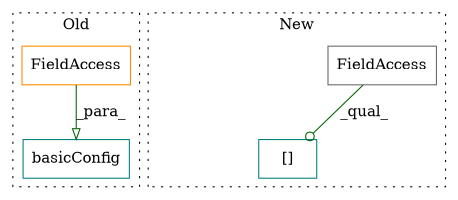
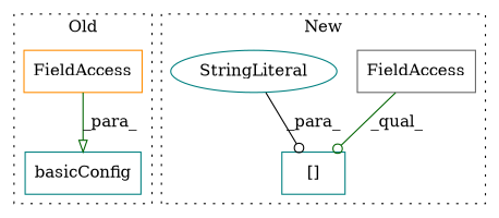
  digraph {
    node [a=22 shape=box color=teal]
    edge [color=darkgreen arrowhead=odot]
    n1 [a=32 l="12,1" label=basicConfig s="5443,5468"]
    n2 [l=13 label=FieldAccess s=5455 color=darkorange]
    n3 [a=2 l="9,1" label="[]" s="8440,8466"]
    n4 [l=3 label=FieldAccess s=8440 color=gray40]
+   n5 [a=45 l=17 label=StringLiteral s=8449 shape=ellipse]
    subgraph cluster_1 {
      label=Old
      style=dotted
      n1
      n2
    }
    subgraph cluster_2 {
      label=New
      style=dotted
      n3
      n4
+     n5
    }
    n2 -> n1 [label=_para_ arrowhead=onormal]
    n4 -> n3 [label=_qual_]
+   n5 -> n3 [label=_para_ color=black]
  }
